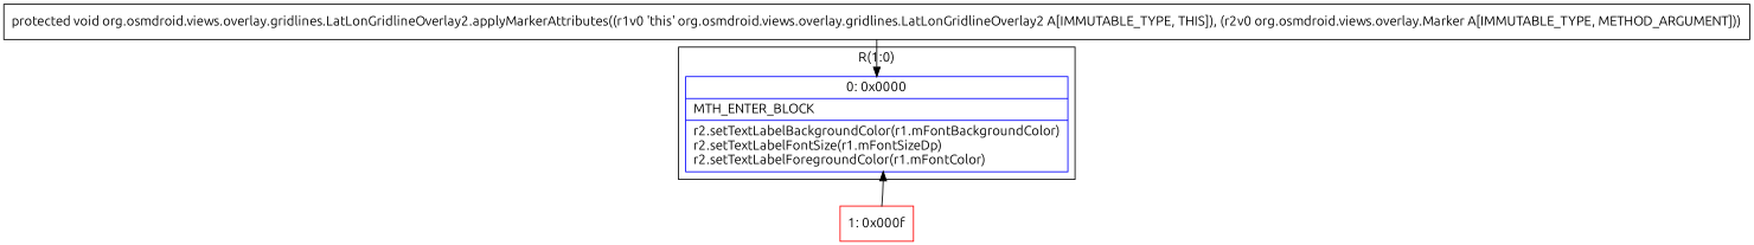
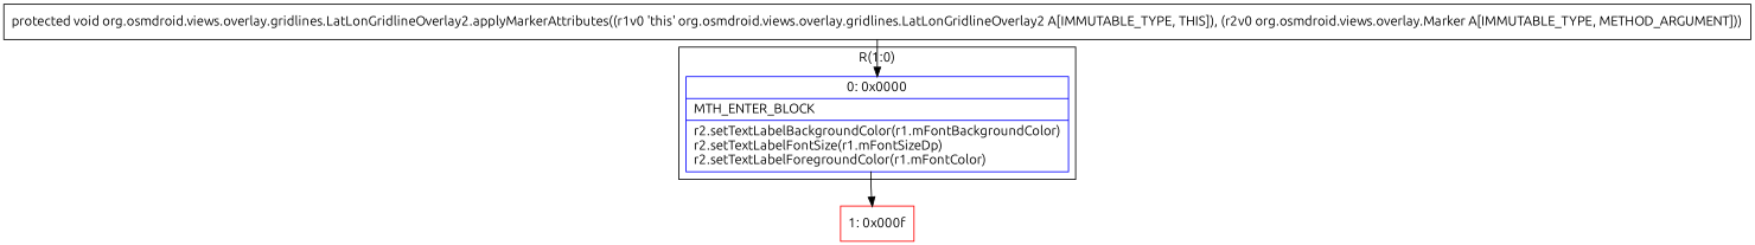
  digraph {
    fontname=Ubuntu
    node [shape=record fontname=Ubuntu]
    edge [fontname=Ubuntu]
    n1 [color=blue label="{0\:\ 0x0000|MTH_ENTER_BLOCK\l|r2.setTextLabelBackgroundColor(r1.mFontBackgroundColor)\lr2.setTextLabelFontSize(r1.mFontSizeDp)\lr2.setTextLabelForegroundColor(r1.mFontColor)\l}"]
    n2 [color=red label="{1\:\ 0x000f}"]
    n3 [label="{protected void org.osmdroid.views.overlay.gridlines.LatLonGridlineOverlay2.applyMarkerAttributes((r1v0 'this' org.osmdroid.views.overlay.gridlines.LatLonGridlineOverlay2 A[IMMUTABLE_TYPE, THIS]), (r2v0 org.osmdroid.views.overlay.Marker A[IMMUTABLE_TYPE, METHOD_ARGUMENT])) }"]
    subgraph cluster_1 {
      label="R(1:0)"
      n1
    }
-   n2 -> n1
+   n1 -> n2
    n3 -> n1
  }
